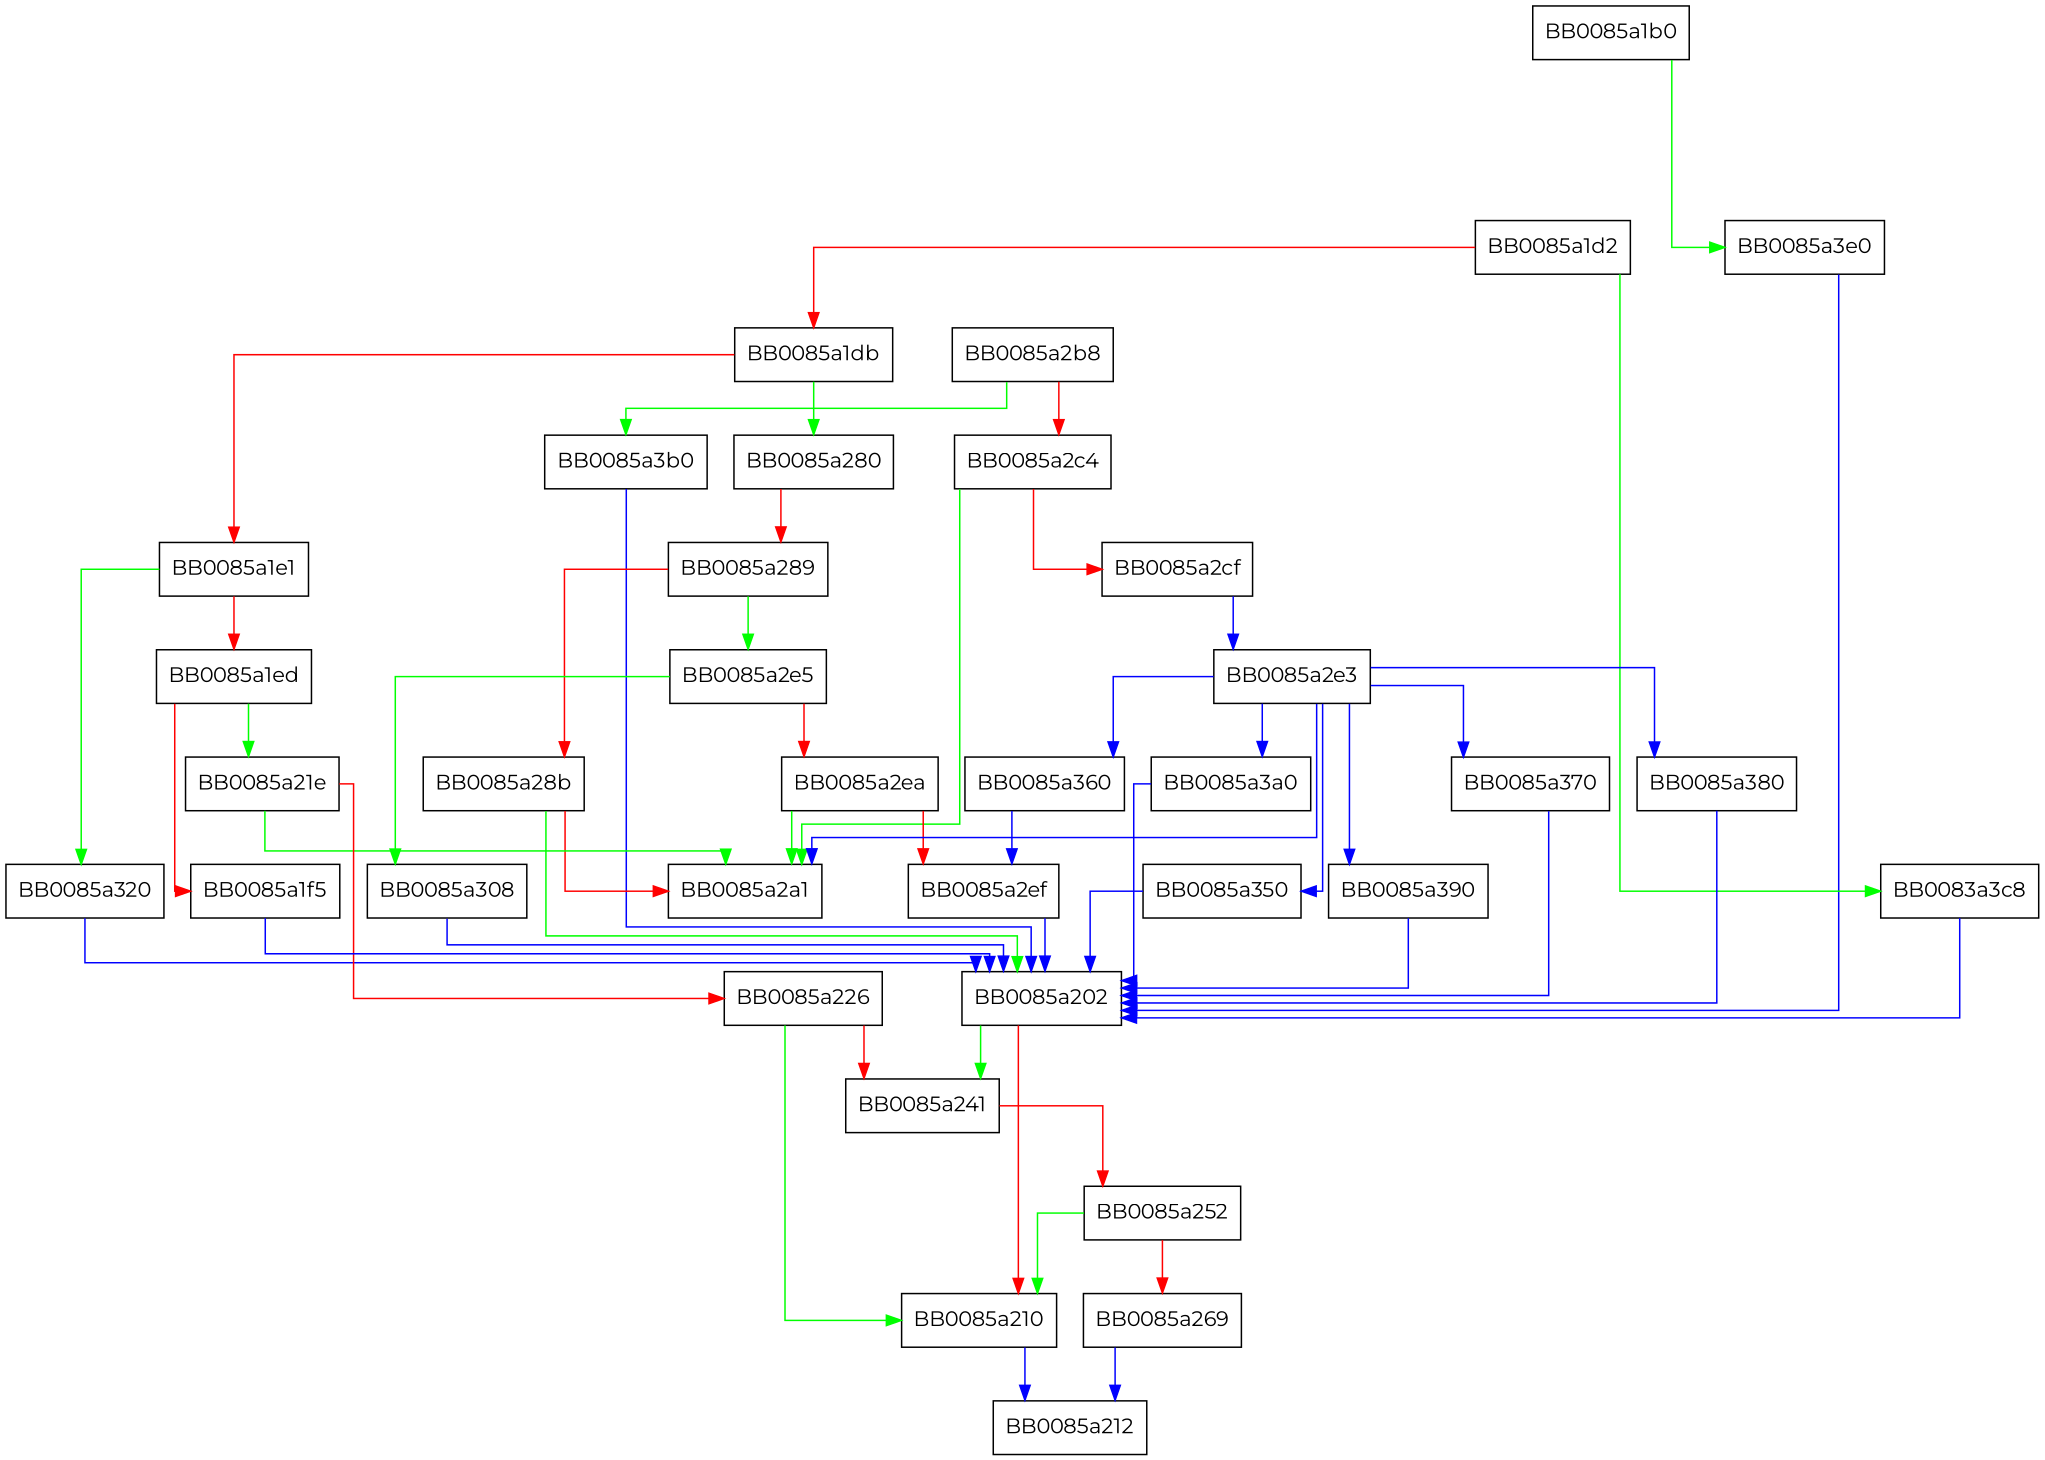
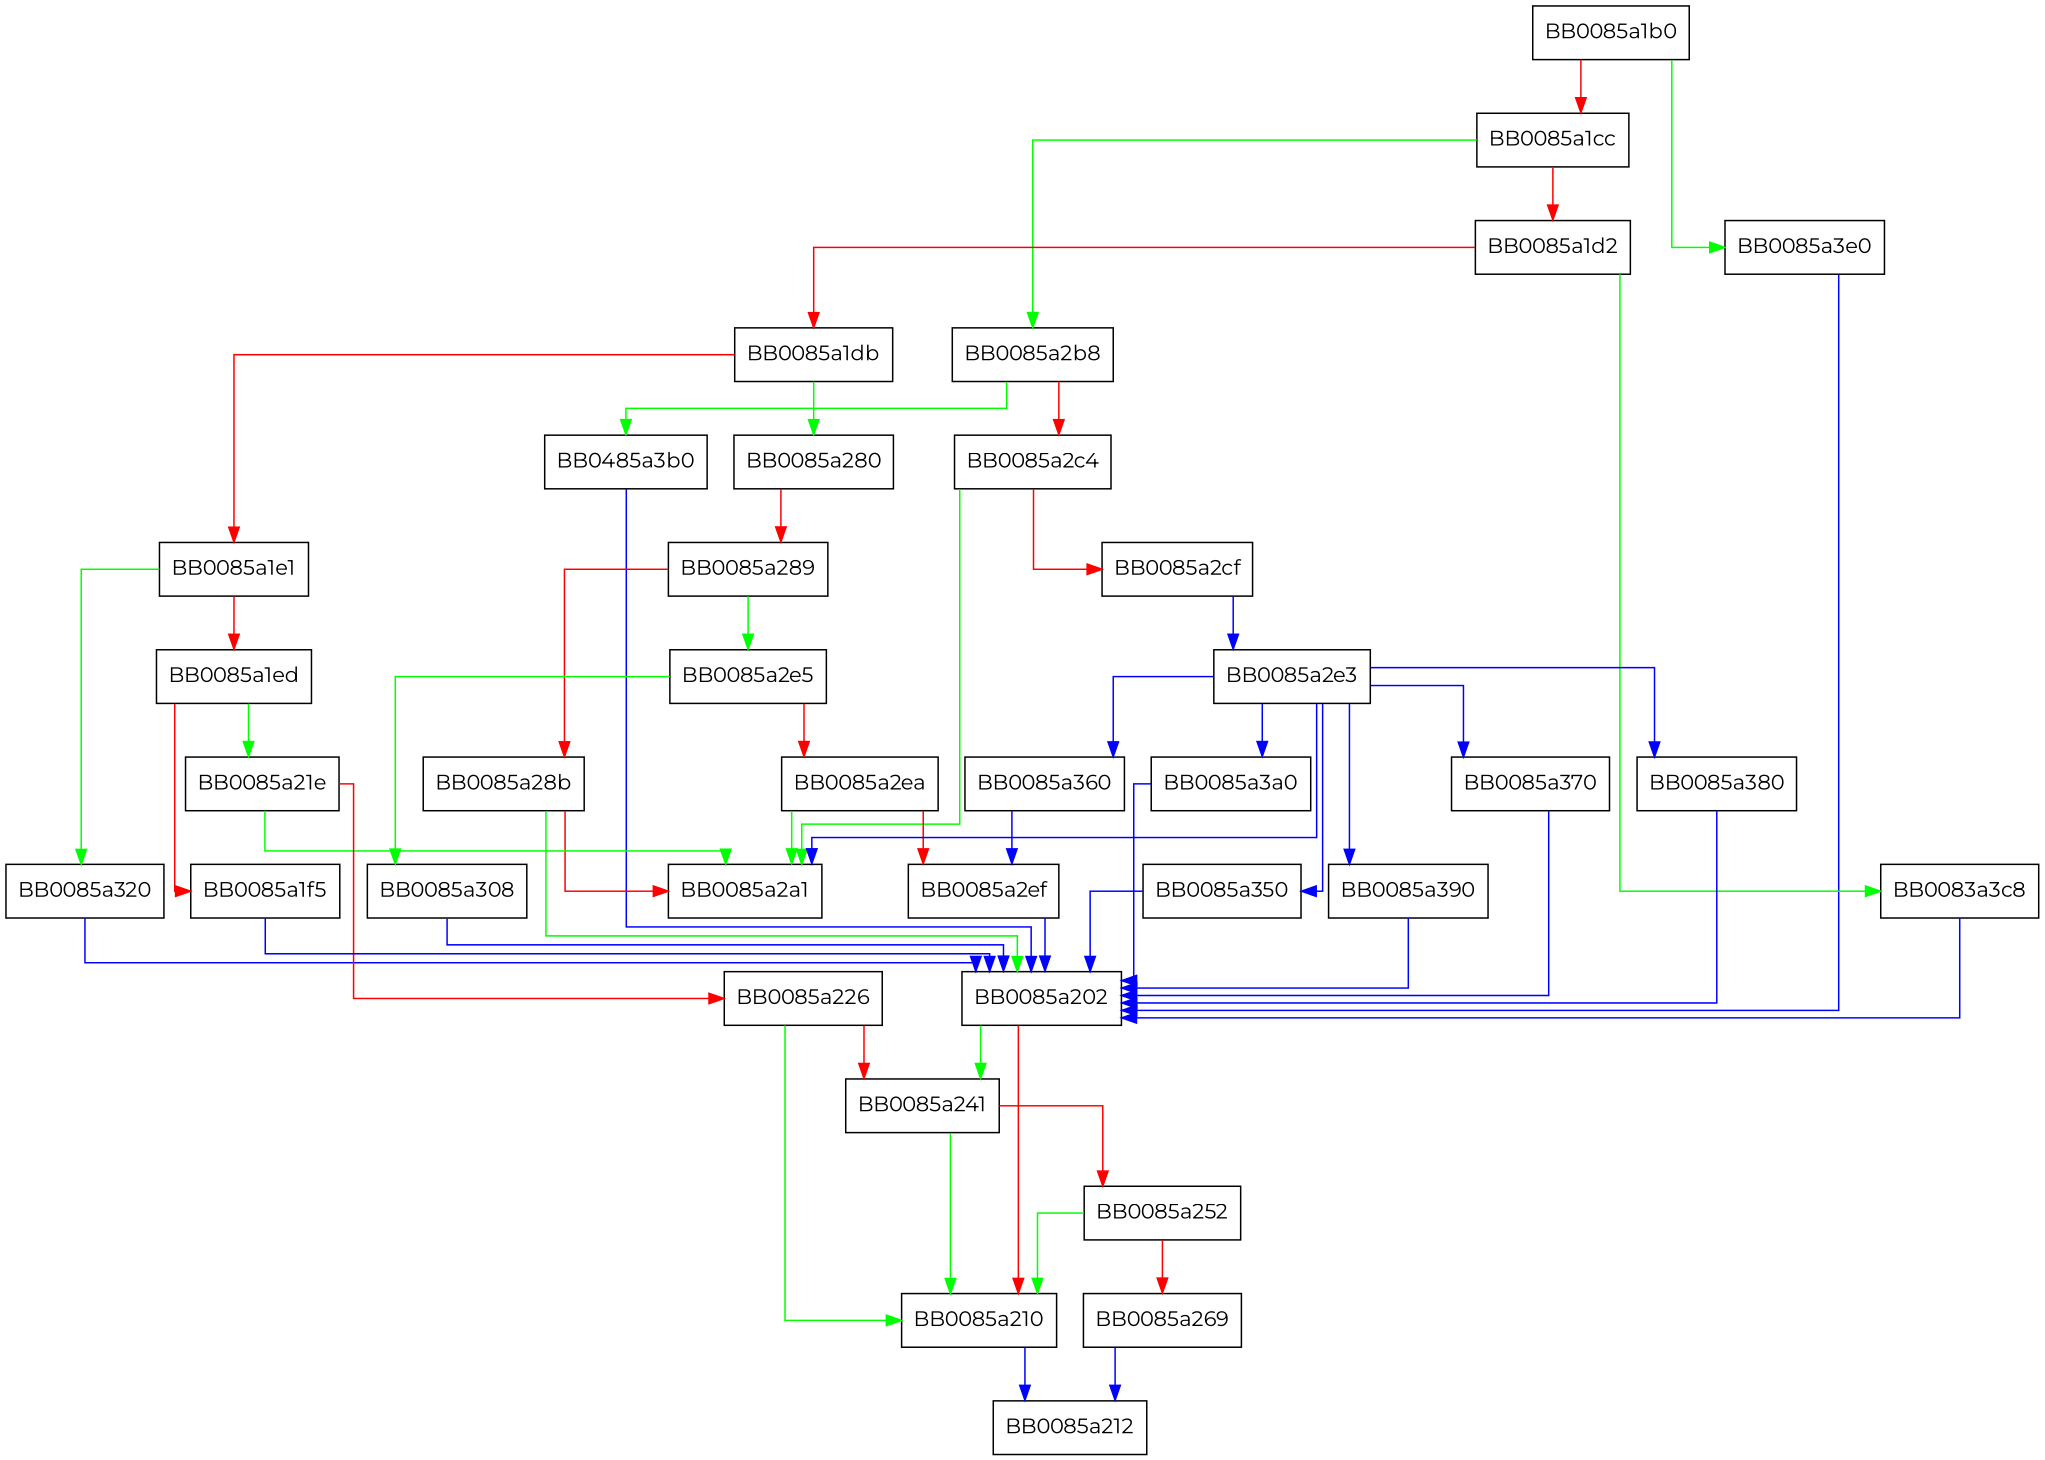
  digraph {
    fontname=Montserrat
    splines=ortho
    node [fontname=Montserrat shape=box]
    edge [color=blue fontname=Montserrat]
    BB0085a1b0
    BB0085a3e0
+   BB0085a1cc
    BB0085a202
    BB0085a2b8
    BB0085a1d2
    BB0085a241
    BB0085a210
-   BB0085a3b0
+   BB0085a3b0 [label=BB0485a3b0]
    BB0085a2c4
    n11 [label=BB0083a3c8]
    BB0085a1db
    BB0085a2a1
    BB0085a2cf
    BB0085a280
    BB0085a1e1
    BB0085a289
    BB0085a320
    BB0085a1ed
    BB0085a2e5
    BB0085a28b
    BB0085a21e
    BB0085a1f5
    BB0085a226
    BB0085a252
    BB0085a212
    BB0085a269
    BB0085a308
    BB0085a2ea
    BB0085a2ef
    BB0085a2e3
    BB0085a360
    BB0085a350
    BB0085a390
    BB0085a370
    BB0085a380
    BB0085a3a0
    BB0085a1b0 -> BB0085a3e0 [color=green]
+   BB0085a1b0 -> BB0085a1cc [color=red]
    BB0085a3e0 -> BB0085a202
+   BB0085a1cc -> BB0085a2b8 [color=green]
+   BB0085a1cc -> BB0085a1d2 [color=red]
    BB0085a202 -> BB0085a241 [color=green]
    BB0085a202 -> BB0085a210 [color=red]
    BB0085a2b8 -> BB0085a3b0 [color=green]
    BB0085a2b8 -> BB0085a2c4 [color=red]
    BB0085a1d2 -> n11 [color=green]
    BB0085a1d2 -> BB0085a1db [color=red]
+   BB0085a241 -> BB0085a210 [color=green]
    BB0085a241 -> BB0085a252 [color=red]
    BB0085a210 -> BB0085a212
    BB0085a3b0 -> BB0085a202
    BB0085a2c4 -> BB0085a2a1 [color=green]
    BB0085a2c4 -> BB0085a2cf [color=red]
    n11 -> BB0085a202
    BB0085a1db -> BB0085a280 [color=green]
    BB0085a1db -> BB0085a1e1 [color=red]
    BB0085a2cf -> BB0085a2e3
    BB0085a280 -> BB0085a289 [color=red]
    BB0085a1e1 -> BB0085a320 [color=green]
    BB0085a1e1 -> BB0085a1ed [color=red]
    BB0085a289 -> BB0085a2e5 [color=green]
    BB0085a289 -> BB0085a28b [color=red]
    BB0085a320 -> BB0085a202
    BB0085a1ed -> BB0085a21e [color=green]
    BB0085a1ed -> BB0085a1f5 [color=red]
    BB0085a2e5 -> BB0085a308 [color=green]
    BB0085a2e5 -> BB0085a2ea [color=red]
    BB0085a28b -> BB0085a202 [color=green]
    BB0085a28b -> BB0085a2a1 [color=red]
    BB0085a21e -> BB0085a2a1 [color=green]
    BB0085a21e -> BB0085a226 [color=red]
    BB0085a1f5 -> BB0085a202
    BB0085a226 -> BB0085a241 [color=red]
    BB0085a226 -> BB0085a210 [color=green]
    BB0085a252 -> BB0085a210 [color=green]
    BB0085a252 -> BB0085a269 [color=red]
    BB0085a269 -> BB0085a212
    BB0085a308 -> BB0085a202
    BB0085a2ea -> BB0085a2a1 [color=green]
    BB0085a2ea -> BB0085a2ef [color=red]
    BB0085a2ef -> BB0085a202
    BB0085a2e3 -> BB0085a2a1
    BB0085a2e3 -> BB0085a360
    BB0085a2e3 -> BB0085a350
    BB0085a2e3 -> BB0085a390
    BB0085a2e3 -> BB0085a370
    BB0085a2e3 -> BB0085a380
    BB0085a2e3 -> BB0085a3a0
    BB0085a360 -> BB0085a2ef
    BB0085a350 -> BB0085a202
    BB0085a390 -> BB0085a202
    BB0085a370 -> BB0085a202
    BB0085a380 -> BB0085a202
    BB0085a3a0 -> BB0085a202
  }
